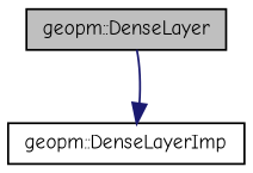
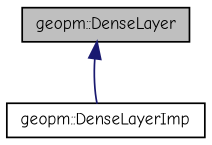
  digraph {
    fontname="Comic Neue"
    node [color=black fontname="Comic Neue" fontsize=10 shape=record style=filled]
    n1 [fillcolor=grey75 fontcolor=black height=0.2 label="geopm::DenseLayer" width=0.4]
    n2 [fillcolor=white height=0.2 label="geopm::DenseLayerImp" width=0.4]
-   n2 -> n1 [color=midnightblue dir=back fontname="Comic Neue" fontsize=10 labelfontname=Helvetica labelfontsize=10 style=solid]
+   n1 -> n2 [color=midnightblue dir=back fontname="Comic Neue" fontsize=10 labelfontname=Helvetica labelfontsize=10 style=solid]
  }
